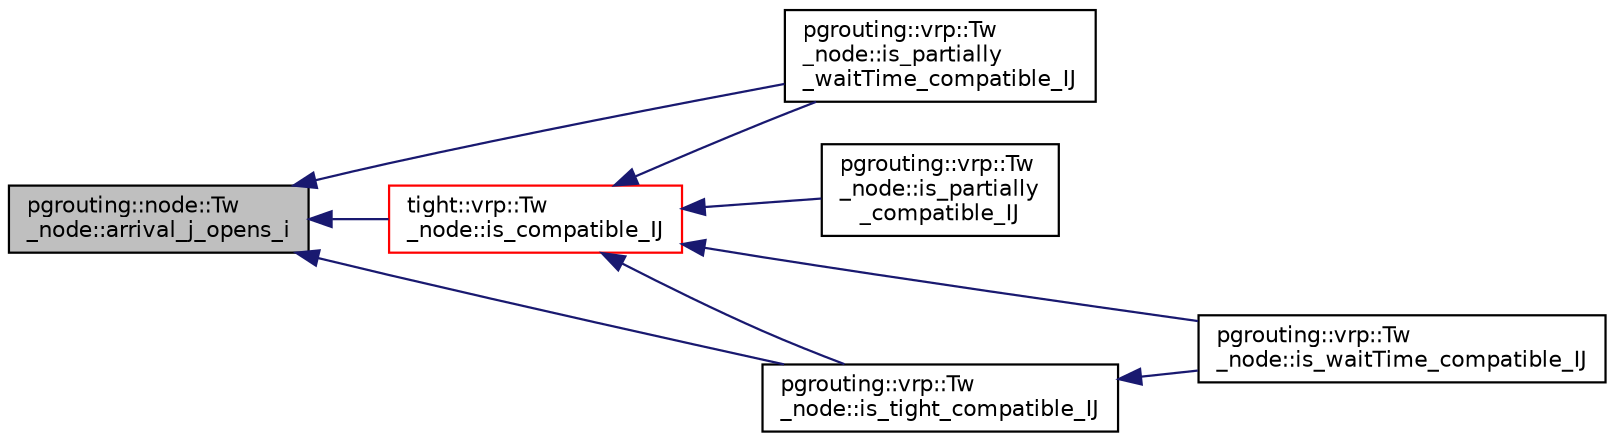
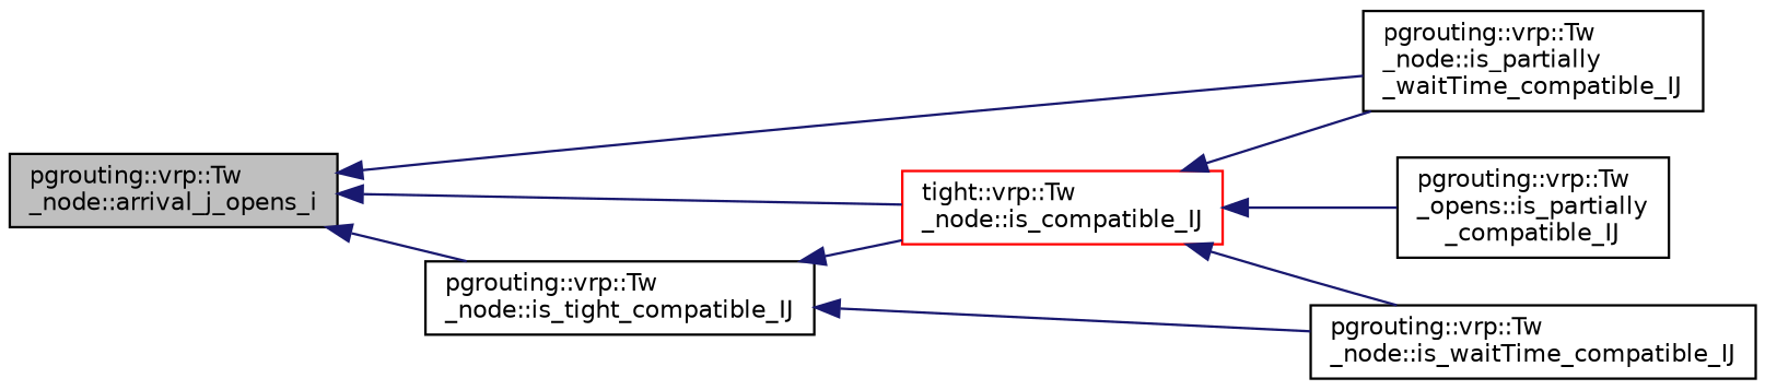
  digraph {
    rankdir=LR
    node [color=black fillcolor=white fontname=Helvetica fontsize=10 shape=record style=filled]
    edge [color=midnightblue dir=back fontname=Helvetica fontsize=10 labelfontname=Helvetica labelfontsize=10 style=solid]
-   n1 [fillcolor=grey75 fontcolor=black height=0.2 label="pgrouting::node::Tw\l_node::arrival_j_opens_i" width=0.4]
+   n1 [fillcolor=grey75 fontcolor=black height=0.2 label="pgrouting::vrp::Tw\l_node::arrival_j_opens_i" width=0.4]
    n2 [color=red height=0.2 label="tight::vrp::Tw\l_node::is_compatible_IJ" width=0.4]
    n3 [height=0.2 label="pgrouting::vrp::Tw\l_node::is_partially\l_waitTime_compatible_IJ" width=0.4]
    n4 [height=0.2 label="pgrouting::vrp::Tw\l_node::is_tight_compatible_IJ" width=0.4]
-   n5 [height=0.2 label="pgrouting::vrp::Tw\l_node::is_partially\l_compatible_IJ" width=0.4]
+   n5 [height=0.2 label="pgrouting::vrp::Tw\l_opens::is_partially\l_compatible_IJ" width=0.4]
    n6 [height=0.2 label="pgrouting::vrp::Tw\l_node::is_waitTime_compatible_IJ" width=0.4]
    n1 -> n2
    n1 -> n3
    n1 -> n4
    n2 -> n3
-   n2 -> n4
+   n4 -> n2
    n2 -> n5
    n2 -> n6
    n4 -> n6
  }
